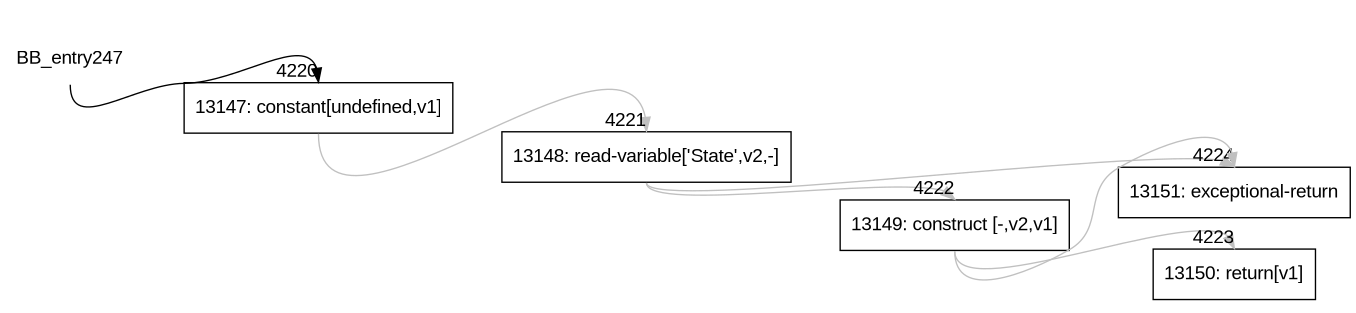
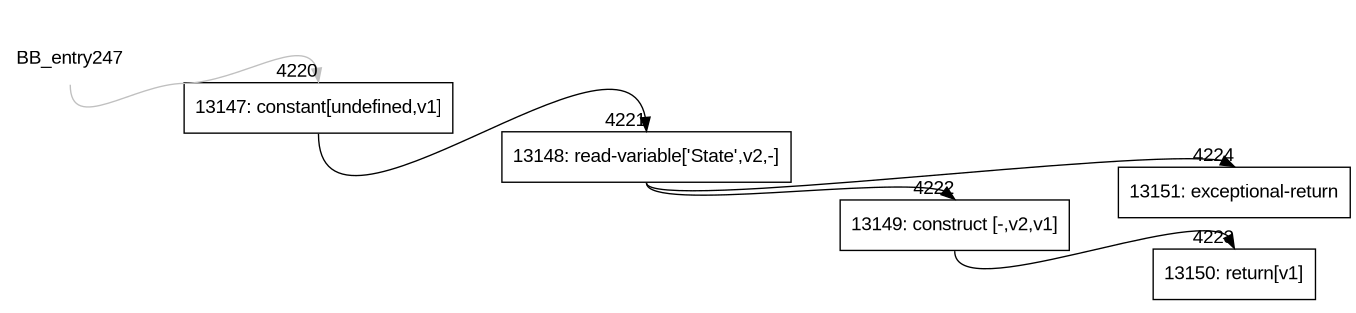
  digraph {
    fontname="Liberation Sans"
    rankdir=LR
    node [fontname="Liberation Sans" shape=record]
    edge [fontname="Liberation Sans" headport=n tailport=s]
    n1 [label=BB_entry247 shape=none]
    n2 [label="{13147: constant[undefined,v1]}"]
    n3 [label="{13148: read-variable['State',v2,-]}"]
    n4 [label="{13149: construct [-,v2,v1]}"]
    n5 [label="{13151: exceptional-return}"]
    n6 [label="{13150: return[v1]}"]
-   n1 -> n2 [headlabel="    4220"]
-   n2 -> n3 [headlabel="      4221" color=gray]
-   n3 -> n4 [headlabel="      4222" color=gray]
-   n3 -> n5 [color=gray headlabel="      4224"]
-   n4 -> n5 [color=gray]
-   n4 -> n6 [headlabel="      4223" color=gray]
+   n1 -> n2 [headlabel="    4220" color=gray]
+   n2 -> n3 [headlabel="      4221"]
+   n3 -> n4 [headlabel="      4222"]
+   n3 -> n5 [color=black headlabel="      4224"]
+   n4 -> n6 [headlabel="      4223"]
  }
